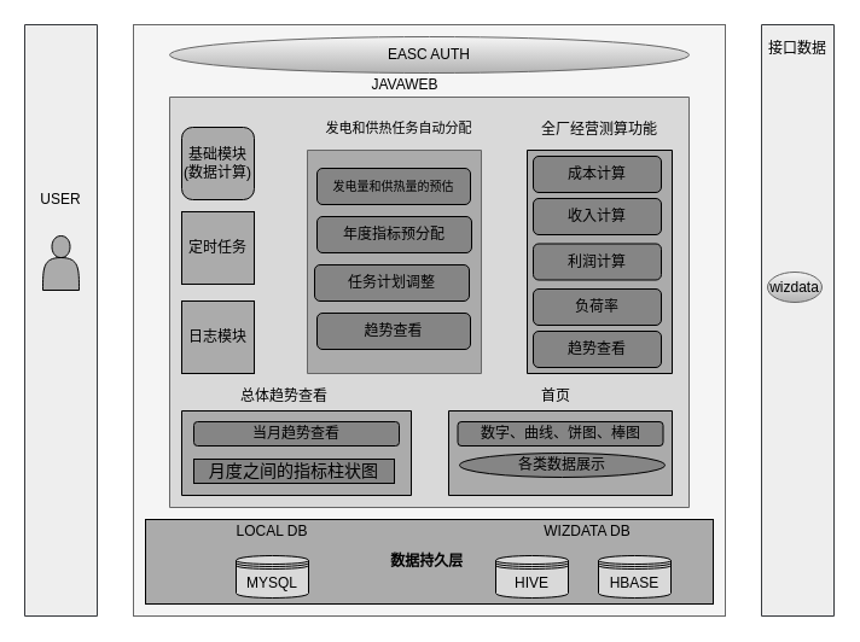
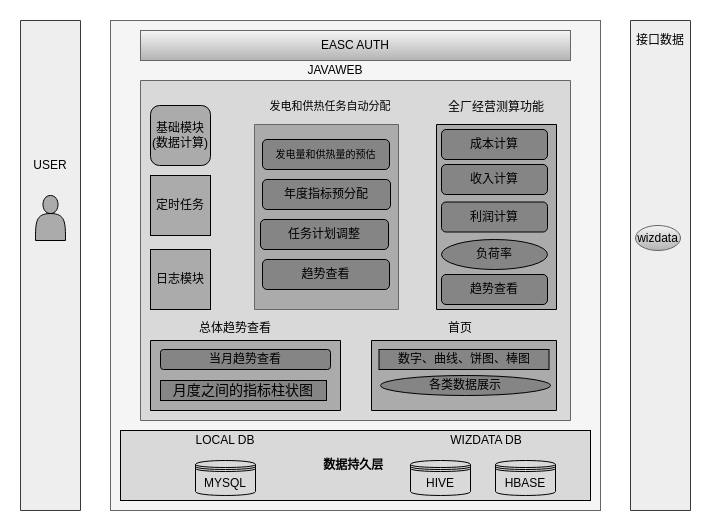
  <mxCell id="0" />
  <mxCell id="1" parent="0" />
  <mxCell id="2" value="" style="whiteSpace=wrap;html=1;aspect=fixed;fillColor=#f5f5f5;strokeColor=#666666;fontColor=#333333;" parent="1" vertex="1"><mxGeometry x="110" y="20" width="490" height="490" as="geometry" /></mxCell>
- <mxCell id="3" value="&lt;div style=&quot;text-align: center&quot;&gt;&lt;b&gt;数据持久层&amp;nbsp;&lt;/b&gt;&lt;/div&gt;" style="rounded=0;whiteSpace=wrap;html=1;fillColor=#ababab;" parent="1" vertex="1"><mxGeometry x="120" y="430" width="470" height="70" as="geometry" /></mxCell>
+ <mxCell id="3" value="&lt;div style=&quot;text-align: center&quot;&gt;&lt;b&gt;数据持久层&amp;nbsp;&lt;/b&gt;&lt;/div&gt;" style="rounded=0;whiteSpace=wrap;html=1;fillColor=#D9D9D9;" parent="1" vertex="1"><mxGeometry x="120" y="430" width="470" height="70" as="geometry" /></mxCell>
  <mxCell id="4" value="MYSQL" style="shape=datastore;whiteSpace=wrap;html=1;fillColor=#D9D9D9;" parent="1" vertex="1"><mxGeometry x="195" y="460" width="60" height="35" as="geometry" /></mxCell>
  <mxCell id="5" value="" style="verticalLabelPosition=bottom;verticalAlign=top;html=1;shape=mxgraph.basic.rect;fillColor=#eeeeee;fillColor2=none;strokeColor=#36393d;strokeWidth=1;size=20;indent=5;direction=south;" parent="1" vertex="1"><mxGeometry x="630" y="20" width="60" height="490" as="geometry" /></mxCell>
  <mxCell id="6" value="HBASE" style="shape=datastore;whiteSpace=wrap;html=1;fillColor=#D9D9D9;" parent="1" vertex="1"><mxGeometry x="495" y="460" width="60" height="35" as="geometry" /></mxCell>
  <mxCell id="7" value="HIVE" style="shape=datastore;whiteSpace=wrap;html=1;fillColor=#D9D9D9;" parent="1" vertex="1"><mxGeometry x="410" y="460" width="60" height="35" as="geometry" /></mxCell>
  <mxCell id="8" value="LOCAL DB" style="text;html=1;strokeColor=none;fillColor=none;align=center;verticalAlign=middle;whiteSpace=wrap;rounded=0;" parent="1" vertex="1"><mxGeometry x="190" y="430" width="70" height="20" as="geometry" /></mxCell>
  <mxCell id="9" value="WIZDATA DB" style="text;html=1;strokeColor=none;fillColor=none;align=center;verticalAlign=middle;whiteSpace=wrap;rounded=0;" parent="1" vertex="1"><mxGeometry x="440" y="430" width="92" height="20" as="geometry" /></mxCell>
  <mxCell id="10" value="接口数据" style="text;html=1;strokeColor=none;fillColor=none;align=center;verticalAlign=middle;whiteSpace=wrap;rounded=0;" parent="1" vertex="1"><mxGeometry x="635" y="30" width="50" height="20" as="geometry" /></mxCell>
  <mxCell id="11" value="wizdata" style="ellipse;whiteSpace=wrap;html=1;gradientColor=#b3b3b3;fillColor=#f5f5f5;strokeColor=#666666;" parent="1" vertex="1"><mxGeometry x="635" y="225" width="45" height="25" as="geometry" /></mxCell>
  <mxCell id="12" value="" style="verticalLabelPosition=bottom;verticalAlign=top;html=1;shape=mxgraph.basic.rect;fillColor=#D9D9D9;fillColor2=none;strokeColor=#666666;strokeWidth=1;size=20;indent=5;gradientColor=none;" parent="1" vertex="1"><mxGeometry x="140" y="80" width="430" height="340" as="geometry" /></mxCell>
  <mxCell id="13" value="JAVAWEB" style="text;html=1;strokeColor=none;fillColor=none;align=center;verticalAlign=middle;whiteSpace=wrap;rounded=0;" parent="1" vertex="1"><mxGeometry x="315" y="60" width="40" height="20" as="geometry" /></mxCell>
  <mxCell id="14" value="日志模块" style="whiteSpace=wrap;html=1;aspect=fixed;fillColor=#ABABAB;gradientColor=none;" parent="1" vertex="1"><mxGeometry x="150" y="249" width="60" height="60" as="geometry" /></mxCell>
  <mxCell id="15" value="基础模块(数据计算)" style="whiteSpace=wrap;html=1;aspect=fixed;fillColor=#ABABAB;gradientColor=none;rounded=1;" parent="1" vertex="1"><mxGeometry x="150" y="105" width="60" height="60" as="geometry" /></mxCell>
  <mxCell id="16" value="定时任务" style="whiteSpace=wrap;html=1;aspect=fixed;fillColor=#ABABAB;gradientColor=none;" parent="1" vertex="1"><mxGeometry x="150" y="175" width="60" height="60" as="geometry" /></mxCell>
- <mxCell id="17" value="&lt;span&gt;EASC AUTH&lt;/span&gt;" style="ellipse;whiteSpace=wrap;html=1;gradientColor=#b3b3b3;fillColor=#f5f5f5;strokeColor=#666666;" vertex="1" parent="1"><mxGeometry x="140" y="30" width="430" height="30" as="geometry" /></mxCell>
+ <mxCell id="17" value="&lt;span&gt;EASC AUTH&lt;/span&gt;" style="rounded=0;whiteSpace=wrap;html=1;gradientColor=#b3b3b3;fillColor=#f5f5f5;strokeColor=#666666;" vertex="1" parent="1"><mxGeometry x="140" y="30" width="430" height="30" as="geometry" /></mxCell>
  <mxCell id="18" value="" style="verticalLabelPosition=bottom;verticalAlign=top;html=1;shape=mxgraph.basic.rect;fillColor=#ABABAB;fillColor2=none;strokeColor=#000000;strokeWidth=1;size=20;indent=5;direction=south;" vertex="1" parent="1"><mxGeometry x="436" y="124" width="120" height="185" as="geometry" /></mxCell>
  <mxCell id="19" value="&lt;a name=&quot;_Toc2491374&quot;&gt;&lt;span&gt;全厂经营测算功能&lt;/span&gt;&lt;/a&gt;" style="text;html=1;strokeColor=none;fillColor=none;align=center;verticalAlign=middle;whiteSpace=wrap;rounded=0;" vertex="1" parent="1"><mxGeometry x="446" y="97" width="100" height="20" as="geometry" /></mxCell>
  <mxCell id="20" value="&lt;span&gt;成本计算&lt;/span&gt;&lt;br&gt;" style="rounded=1;whiteSpace=wrap;html=1;fillColor=#858585;gradientColor=none;" vertex="1" parent="1"><mxGeometry x="441" y="129" width="106" height="30" as="geometry" /></mxCell>
  <mxCell id="21" value="&lt;span&gt;收入计算&lt;/span&gt;&lt;br&gt;" style="rounded=1;whiteSpace=wrap;html=1;fillColor=#858585;gradientColor=none;" vertex="1" parent="1"><mxGeometry x="441" y="164" width="106" height="30" as="geometry" /></mxCell>
  <mxCell id="22" value="&lt;span&gt;利润计算&lt;/span&gt;&lt;span&gt;&lt;span lang=&quot;EN-US&quot;&gt;&lt;a id=&quot;_anchor_1&quot; name=&quot;_msoanchor_1&quot;&gt;&lt;br&gt;&lt;/a&gt;&lt;/span&gt;&lt;/span&gt;" style="rounded=1;whiteSpace=wrap;html=1;fillColor=#858585;gradientColor=none;" vertex="1" parent="1"><mxGeometry x="441" y="201.5" width="106" height="30" as="geometry" /></mxCell>
- <mxCell id="23" value="&lt;h4&gt;&lt;span style=&quot;font-weight: normal&quot;&gt;负荷率&lt;/span&gt;&lt;/h4&gt;" style="rounded=1;whiteSpace=wrap;html=1;fillColor=#858585;gradientColor=none;" vertex="1" parent="1"><mxGeometry x="441" y="239" width="106" height="30" as="geometry" /></mxCell>
+ <mxCell id="23" value="&lt;h4&gt;&lt;span style=&quot;font-weight: normal&quot;&gt;负荷率&lt;/span&gt;&lt;/h4&gt;" style="ellipse;whiteSpace=wrap;html=1;fillColor=#858585;gradientColor=none;" vertex="1" parent="1"><mxGeometry x="441" y="239" width="106" height="30" as="geometry" /></mxCell>
  <mxCell id="24" value="&lt;h4&gt;&lt;span style=&quot;font-weight: normal&quot;&gt;趋势查看&lt;/span&gt;&lt;/h4&gt;" style="rounded=1;whiteSpace=wrap;html=1;fillColor=#858585;gradientColor=none;" vertex="1" parent="1"><mxGeometry x="441" y="274" width="106" height="30" as="geometry" /></mxCell>
  <mxCell id="25" value="" style="verticalLabelPosition=bottom;verticalAlign=top;html=1;shape=mxgraph.basic.rect;fillColor=#ABABAB;fillColor2=none;strokeColor=#000000;strokeWidth=1;size=20;indent=5;direction=west;" vertex="1" parent="1"><mxGeometry x="150" y="340" width="190" height="70" as="geometry" /></mxCell>
  <mxCell id="26" value="" style="verticalLabelPosition=bottom;verticalAlign=top;html=1;shape=mxgraph.basic.rect;fillColor=#ABABAB;fillColor2=none;strokeColor=#000000;strokeWidth=1;size=20;indent=5;direction=west;" vertex="1" parent="1"><mxGeometry x="371" y="340" width="185" height="70" as="geometry" /></mxCell>
  <mxCell id="27" value="&lt;span&gt;总体趋势查看&lt;/span&gt;" style="text;html=1;strokeColor=none;fillColor=none;align=center;verticalAlign=middle;whiteSpace=wrap;rounded=0;" vertex="1" parent="1"><mxGeometry x="190" y="317.5" width="90" height="20" as="geometry" /></mxCell>
  <mxCell id="28" value="&lt;span&gt;当月趋势查看&lt;/span&gt;&lt;br&gt;" style="rounded=1;whiteSpace=wrap;html=1;fillColor=#858585;gradientColor=none;" vertex="1" parent="1"><mxGeometry x="160" y="349" width="170" height="20" as="geometry" /></mxCell>
  <mxCell id="29" value="&lt;h3&gt;&lt;span style=&quot;font-weight: normal&quot;&gt;月度之间的指标柱状图&lt;/span&gt;&lt;/h3&gt;" style="whiteSpace=wrap;html=1;fillColor=#858585;gradientColor=none;rounded=0;" vertex="1" parent="1"><mxGeometry x="160" y="380" width="166" height="20" as="geometry" /></mxCell>
  <mxCell id="30" value="&lt;span&gt;首页&lt;/span&gt;" style="text;html=1;strokeColor=none;fillColor=none;align=center;verticalAlign=middle;whiteSpace=wrap;rounded=0;" vertex="1" parent="1"><mxGeometry x="430" y="318" width="60" height="20" as="geometry" /></mxCell>
- <mxCell id="31" value="&lt;span&gt;数字、曲线、饼图、棒图&lt;/span&gt;&lt;br&gt;" style="rounded=1;whiteSpace=wrap;html=1;fillColor=#858585;gradientColor=none;" vertex="1" parent="1"><mxGeometry x="378.5" y="349" width="170" height="20" as="geometry" /></mxCell>
+ <mxCell id="31" value="&lt;span&gt;数字、曲线、饼图、棒图&lt;/span&gt;&lt;br&gt;" style="whiteSpace=wrap;html=1;fillColor=#858585;gradientColor=none;rounded=0;" vertex="1" parent="1"><mxGeometry x="378.5" y="349" width="170" height="20" as="geometry" /></mxCell>
  <mxCell id="32" value="各类数据展示&lt;br&gt;" style="ellipse;whiteSpace=wrap;html=1;fillColor=#858585;gradientColor=none;" vertex="1" parent="1"><mxGeometry x="380" y="375" width="170" height="20" as="geometry" /></mxCell>
  <mxCell id="33" value="" style="verticalLabelPosition=bottom;verticalAlign=top;html=1;shape=mxgraph.basic.rect;fillColor=#eeeeee;fillColor2=none;strokeColor=#36393d;strokeWidth=1;size=20;indent=5;direction=south;" vertex="1" parent="1"><mxGeometry x="20" y="20" width="60" height="490" as="geometry" /></mxCell>
  <mxCell id="34" value="" style="shape=actor;whiteSpace=wrap;html=1;fillColor=#ABABAB;gradientColor=none;" vertex="1" parent="1"><mxGeometry x="35" y="195" width="30" height="45" as="geometry" /></mxCell>
  <mxCell id="35" value="USER" style="text;html=1;strokeColor=none;fillColor=none;align=center;verticalAlign=middle;whiteSpace=wrap;rounded=0;" vertex="1" parent="1"><mxGeometry x="30" y="155" width="40" height="20" as="geometry" /></mxCell>
  <mxCell id="36" value="" style="verticalLabelPosition=bottom;verticalAlign=top;html=1;shape=mxgraph.basic.rect;fillColor=#ABABAB;fillColor2=none;strokeColor=#666666;strokeWidth=1;size=20;indent=5;direction=south;gradientColor=none;" vertex="1" parent="1"><mxGeometry x="254" y="124" width="144" height="185" as="geometry" /></mxCell>
  <mxCell id="37" value="&lt;h2&gt;&lt;a&gt;&lt;font style=&quot;font-weight: normal ; font-size: 11px&quot;&gt;发电和供热任务自动分配&lt;/font&gt;&lt;/a&gt;&lt;/h2&gt;" style="text;html=1;strokeColor=none;fillColor=none;align=center;verticalAlign=middle;whiteSpace=wrap;rounded=0;" vertex="1" parent="1"><mxGeometry x="218" y="94" width="224" height="20" as="geometry" /></mxCell>
  <mxCell id="38" value="&lt;span&gt;&lt;font style=&quot;font-size: 10px&quot;&gt;发电量和供热量的预估&lt;/font&gt;&lt;/span&gt;" style="rounded=1;whiteSpace=wrap;html=1;fillColor=#858585;gradientColor=none;" vertex="1" parent="1"><mxGeometry x="262" y="139" width="127" height="30" as="geometry" /></mxCell>
  <mxCell id="39" value="&lt;h4&gt;&lt;span style=&quot;font-weight: normal&quot;&gt;年度指标预分配&lt;/span&gt;&lt;/h4&gt;" style="rounded=1;whiteSpace=wrap;html=1;fillColor=#858585;gradientColor=none;fontStyle=1" vertex="1" parent="1"><mxGeometry x="262" y="179" width="128" height="30" as="geometry" /></mxCell>
  <mxCell id="40" value="&lt;h4&gt;&lt;span style=&quot;font-weight: normal&quot;&gt;任务计划调整&lt;/span&gt;&lt;/h4&gt;" style="rounded=1;whiteSpace=wrap;html=1;fillColor=#858585;gradientColor=none;" vertex="1" parent="1"><mxGeometry x="260" y="219" width="128" height="30" as="geometry" /></mxCell>
  <mxCell id="41" value="&lt;h4&gt;&lt;span style=&quot;font-weight: normal&quot;&gt;趋势查看&lt;/span&gt;&lt;/h4&gt;" style="rounded=1;whiteSpace=wrap;html=1;fillColor=#858585;gradientColor=none;" vertex="1" parent="1"><mxGeometry x="262" y="259" width="127" height="30" as="geometry" /></mxCell>
